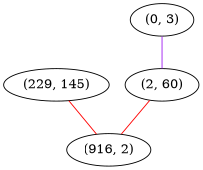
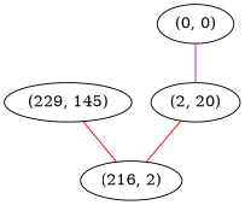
  graph {
    edge [color=red weight=1]
    n1 [label="(229, 145)"]
-   "(216, 2)" [label="(916, 2)"]
-   "(0, 0)" [label="(0, 3)"]
-   "(2, 20)" [label="(2, 60)"]
+   "(216, 2)"
+   "(0, 0)"
+   "(2, 20)"
    n1 -- "(216, 2)"
    "(0, 0)" -- "(2, 20)" [color=purple weight=4]
    "(2, 20)" -- "(216, 2)"
  }
